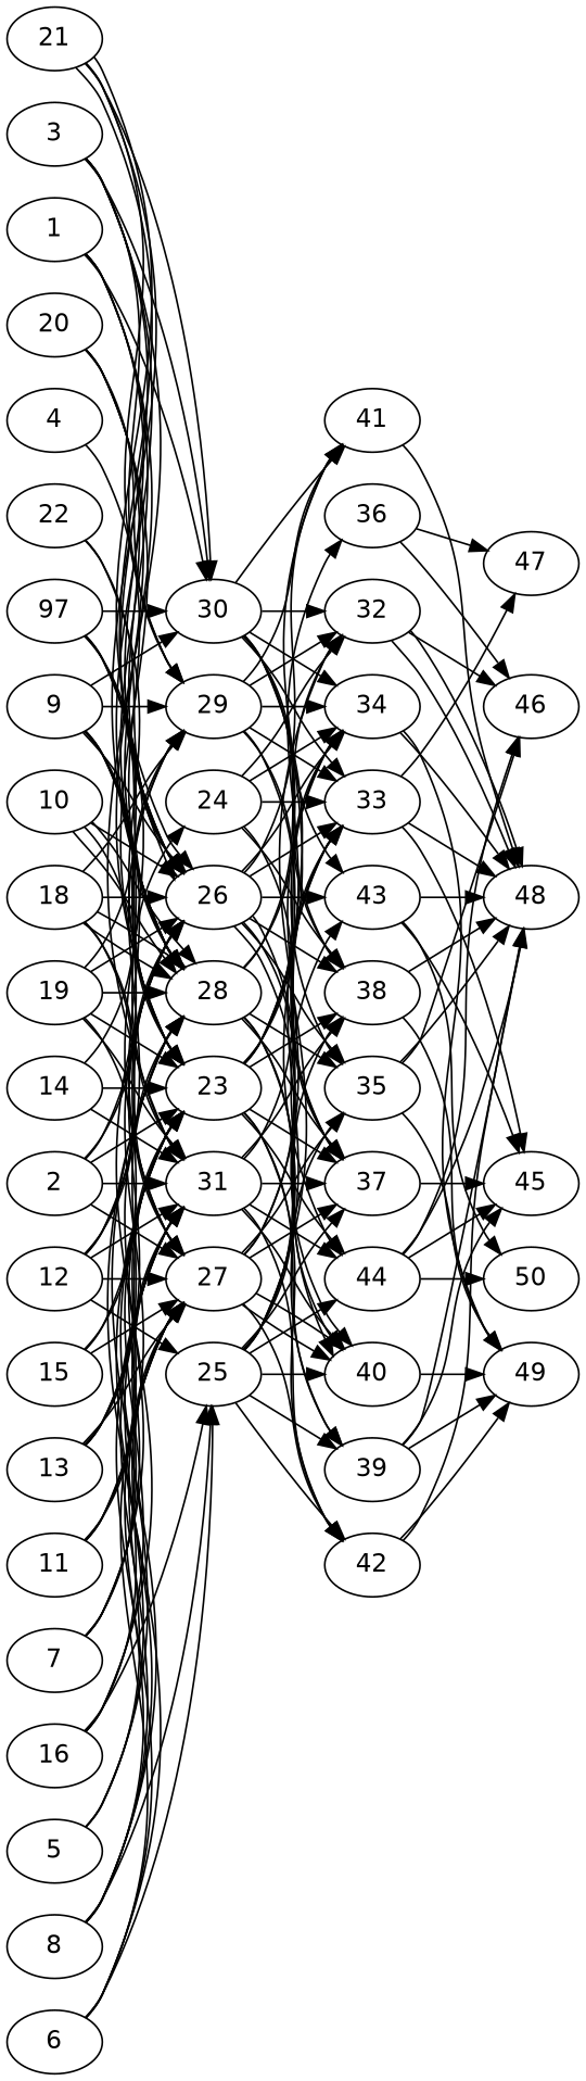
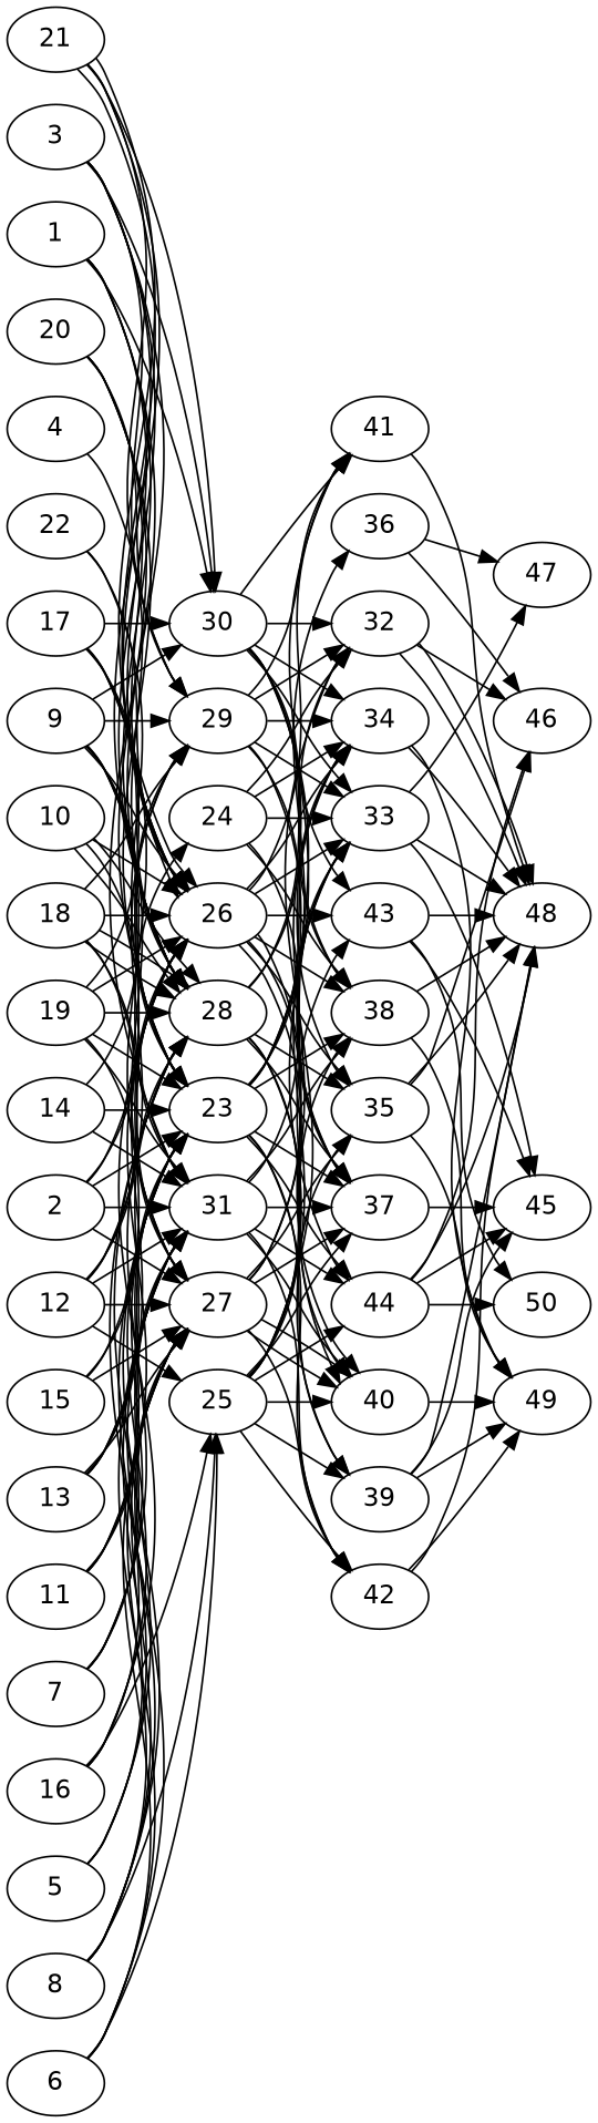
  digraph {
    fontname="DejaVu Sans"
    rankdir=LR
    node [alpha=0.19 fontname="DejaVu Sans"]
    edge [fontname="DejaVu Sans"]
    1 [expect_size=6043648]
    23 [alpha=0.08 expect_size=44318720]
    26 [alpha=0.13 expect_size=13362176]
    28 [alpha=0.12 expect_size=34566144]
    30 [alpha=0.02 expect_size=28876800]
    33 [alpha=0.06 expect_size=44349440]
    34 [alpha=0.01 expect_size=15464448]
    36 [alpha=0.02 expect_size=42678272]
    37 [alpha=0.04 expect_size=26949632]
    38 [alpha=0.04 expect_size=20228096]
    39 [alpha=0.20 expect_size=47770624]
    41 [alpha=0.04 expect_size=36235264]
    42 [alpha=0.11 expect_size=17610752]
    44 [alpha=0.00 expect_size=40226816]
    35 [alpha=0.17 expect_size=51588096]
    40 [alpha=0.06 expect_size=32157696]
    43 [alpha=0.14 expect_size=25444352]
    32 [alpha=0.03 expect_size=22478848]
    48 [alpha=0.03 expect_size=48114688]
    45 [alpha=0.08 expect_size=41504768]
    47 [alpha=0.15 expect_size=37993472]
    49 [alpha=0.06 expect_size=11240448]
    46 [expect_size=34183168]
    50 [expect_size=11218944]
    2 [alpha=0.11 expect_size=20902912]
    27 [alpha=0.17 expect_size=15344640]
    29 [alpha=0.13 expect_size=40683520]
    31 [alpha=0.12 expect_size=6812672]
    3 [alpha=0.20 expect_size=42653696]
    4 [alpha=0.11 expect_size=26636288]
    5 [alpha=0.06 expect_size=36755456]
    6 [alpha=0.10 expect_size=43459584]
    25 [alpha=0.16 expect_size=9010176]
    7 [expect_size=21065728]
    8 [alpha=0.18 expect_size=30501888]
    9 [alpha=0.14 expect_size=22192128]
    10 [alpha=0.03 expect_size=20903936]
    11 [alpha=0.16 expect_size=10036224]
    12 [alpha=0.08 expect_size=7216128]
    13 [alpha=0.06 expect_size=32919552]
    14 [expect_size=31974400]
    24 [alpha=0.15 expect_size=11933696]
    15 [alpha=0.02 expect_size=10147840]
    16 [alpha=0.01 expect_size=24973312]
-   17 [alpha=0.08 expect_size=47608832 label=97]
+   17 [alpha=0.08 expect_size=47608832]
    18 [alpha=0.03 expect_size=46305280]
    19 [alpha=0.15 expect_size=41906176]
    20 [alpha=0.11 expect_size=28798976]
    21 [alpha=0.07 expect_size=35422208]
    22 [alpha=0.09 expect_size=25055232]
    1 -> 23
    1 -> 26
    1 -> 28
    1 -> 30
    23 -> 33
    23 -> 34
    23 -> 36
    23 -> 37
    23 -> 38
    23 -> 39
    23 -> 41
    23 -> 42
    23 -> 44
    26 -> 33
    26 -> 34
    26 -> 37
    26 -> 38
    26 -> 41
    26 -> 35
    26 -> 40
    26 -> 40
    26 -> 43
    28 -> 34
    28 -> 37
    28 -> 39
    28 -> 35
    28 -> 40
    28 -> 32
    30 -> 33
    30 -> 34
    30 -> 38
    30 -> 41
    30 -> 44
    30 -> 35
    30 -> 43
    30 -> 32
    33 -> 48
    33 -> 45
    33 -> 47
    34 -> 48
    34 -> 49
    36 -> 47
    36 -> 46
    37 -> 45
    38 -> 48
    38 -> 49
    39 -> 48
    39 -> 45
    39 -> 49
    41 -> 48
    42 -> 48
    42 -> 49
    44 -> 48
    44 -> 45
    44 -> 46
    44 -> 50
    35 -> 48
    35 -> 49
    35 -> 46
    40 -> 49
    43 -> 48
    43 -> 45
    43 -> 50
    32 -> 48
    32 -> 48
    32 -> 46
    2 -> 23
    2 -> 26
    2 -> 27
    2 -> 29
    2 -> 31
    27 -> 33
    27 -> 34
    27 -> 37
    27 -> 42
    27 -> 35
    27 -> 40
    27 -> 40
    29 -> 33
    29 -> 34
    29 -> 37
    29 -> 38
    29 -> 41
    29 -> 32
    31 -> 33
    31 -> 37
    31 -> 38
    31 -> 42
    31 -> 44
    31 -> 40
    3 -> 26
    3 -> 28
    3 -> 30
    3 -> 29
    3 -> 31
    4 -> 28
    5 -> 23
    5 -> 27
    5 -> 31
    6 -> 28
    6 -> 27
    6 -> 31
    6 -> 25
    25 -> 33
    25 -> 37
    25 -> 38
    25 -> 39
    25 -> 42
    25 -> 44
    25 -> 35
    25 -> 40
    25 -> 43
    25 -> 32
    7 -> 23
    7 -> 28
    7 -> 27
    7 -> 31
    8 -> 23
    8 -> 28
    8 -> 27
    8 -> 31
    8 -> 25
    9 -> 23
    9 -> 26
    9 -> 28
    9 -> 30
    9 -> 27
    9 -> 29
    9 -> 31
    10 -> 23
    10 -> 26
    10 -> 28
    10 -> 28
    11 -> 23
    11 -> 26
    11 -> 27
    11 -> 31
    12 -> 26
    12 -> 28
    12 -> 27
    12 -> 29
    12 -> 31
    12 -> 25
    13 -> 23
    13 -> 26
    13 -> 28
    13 -> 27
    13 -> 31
    14 -> 23
    14 -> 31
    14 -> 24
    24 -> 33
    24 -> 34
    24 -> 37
    24 -> 38
    24 -> 32
    15 -> 23
    15 -> 26
    15 -> 27
    16 -> 23
    16 -> 26
    16 -> 27
    16 -> 25
    17 -> 23
    17 -> 26
    17 -> 28
    17 -> 30
    17 -> 27
    18 -> 26
    18 -> 28
    18 -> 28
    18 -> 27
    18 -> 29
    18 -> 31
    19 -> 23
    19 -> 26
    19 -> 28
    19 -> 27
    19 -> 29
    19 -> 31
    20 -> 23
    20 -> 26
    20 -> 28
    20 -> 29
    21 -> 26
    21 -> 26
    21 -> 28
    21 -> 30
    21 -> 29
    22 -> 23
    22 -> 26
  }
